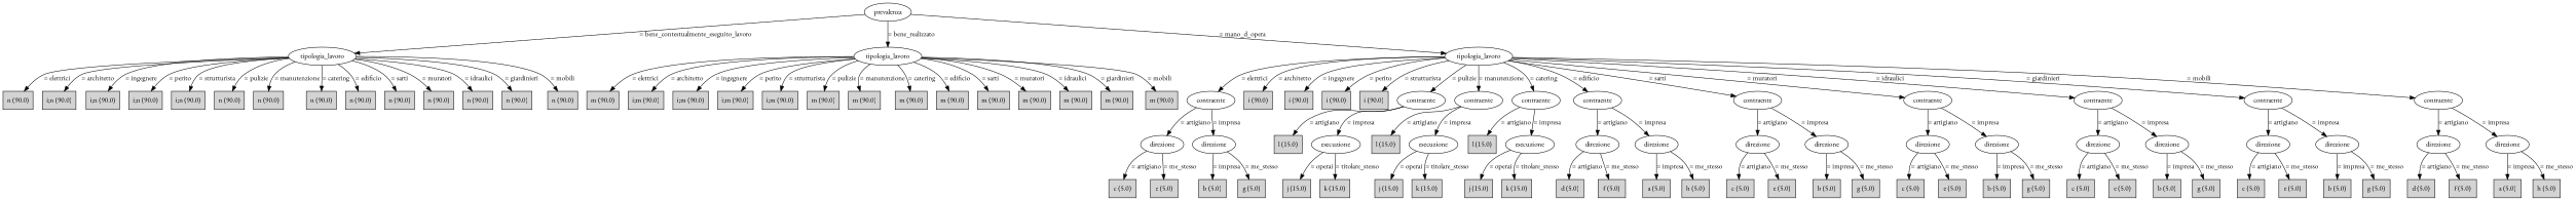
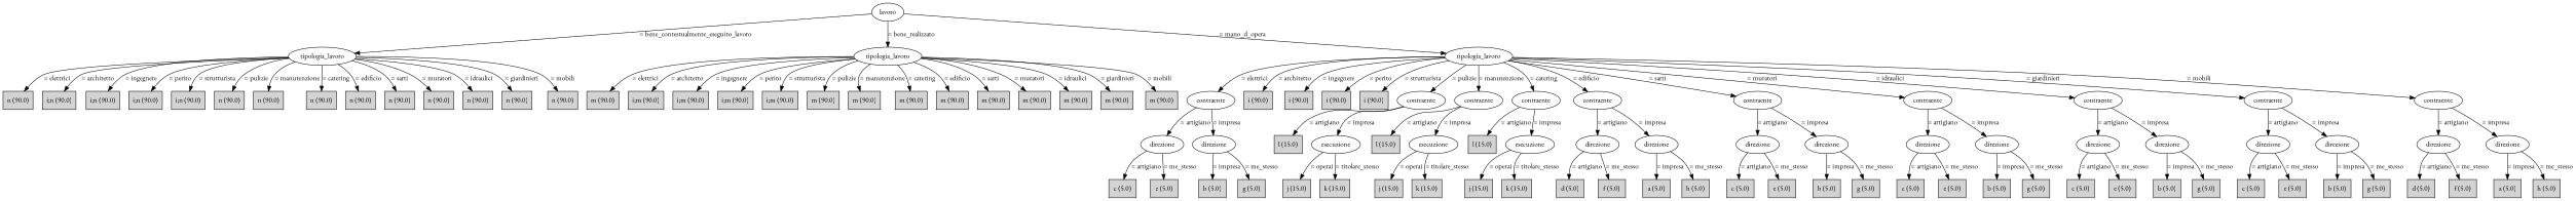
  digraph {
    fontname="EB Garamond"
    node [fontname="EB Garamond" shape=box style=filled]
    edge [fontname="EB Garamond"]
-   n1 [label=prevalenza shape="" style=""]
+   n1 [label=lavoro shape="" style=""]
    n2 [label=tipologia_lavoro shape="" style=""]
    n3 [label=tipologia_lavoro shape="" style=""]
    n4 [label=tipologia_lavoro shape="" style=""]
    n5 [label="n (90.0)"]
    n6 [label="i;n (90.0)"]
    n7 [label="i;n (90.0)"]
    n8 [label="i;n (90.0)"]
    n9 [label="i;n (90.0)"]
    n10 [label="n (90.0)"]
    n11 [label="n (90.0)"]
    n12 [label="n (90.0)"]
    n13 [label="n (90.0)"]
    n14 [label="n (90.0)"]
    n15 [label="n (90.0)"]
    n16 [label="n (90.0)"]
    n17 [label="n (90.0)"]
    n18 [label="n (90.0)"]
    n19 [label="m (90.0)"]
    n20 [label="i;m (90.0)"]
    n21 [label="i;m (90.0)"]
    n22 [label="i;m (90.0)"]
    n23 [label="i;m (90.0)"]
    n24 [label="m (90.0)"]
    n25 [label="m (90.0)"]
    n26 [label="m (90.0)"]
    n27 [label="m (90.0)"]
    n28 [label="m (90.0)"]
    n29 [label="m (90.0)"]
    n30 [label="m (90.0)"]
    n31 [label="m (90.0)"]
    n32 [label="m (90.0)"]
    n33 [label=contraente shape="" style=""]
    n34 [label="i (90.0)"]
    n35 [label="i (90.0)"]
    n36 [label="i (90.0)"]
    n37 [label="i (90.0)"]
    n38 [label=contraente shape="" style=""]
    n39 [label=contraente shape="" style=""]
    n40 [label=contraente shape="" style=""]
    n41 [label=contraente shape="" style=""]
    n42 [label=contraente shape="" style=""]
    n43 [label=contraente shape="" style=""]
    n44 [label=contraente shape="" style=""]
    n45 [label=contraente shape="" style=""]
    n46 [label=contraente shape="" style=""]
    n47 [label=direzione shape="" style=""]
    n48 [label=direzione shape="" style=""]
    n49 [label="c (5.0)"]
    n50 [label="e (5.0)"]
    n51 [label="b (5.0)"]
    n52 [label="g (5.0)"]
    n53 [label="l (15.0)"]
    n54 [label=esecuzione shape="" style=""]
    n55 [label="j (15.0)"]
    n56 [label="k (15.0)"]
    n57 [label="l (15.0)"]
    n58 [label=esecuzione shape="" style=""]
    n59 [label="j (15.0)"]
    n60 [label="k (15.0)"]
    n61 [label="l (15.0)"]
    n62 [label=esecuzione shape="" style=""]
    n63 [label="j (15.0)"]
    n64 [label="k (15.0)"]
    n65 [label=direzione shape="" style=""]
    n66 [label=direzione shape="" style=""]
    n67 [label="d (5.0)"]
    n68 [label="f (5.0)"]
    n69 [label="a (5.0)"]
    n70 [label="h (5.0)"]
    n71 [label=direzione shape="" style=""]
    n72 [label=direzione shape="" style=""]
    n73 [label="c (5.0)"]
    n74 [label="e (5.0)"]
    n75 [label="b (5.0)"]
    n76 [label="g (5.0)"]
    n77 [label=direzione shape="" style=""]
    n78 [label=direzione shape="" style=""]
    n79 [label="c (5.0)"]
    n80 [label="e (5.0)"]
    n81 [label="b (5.0)"]
    n82 [label="g (5.0)"]
    n83 [label=direzione shape="" style=""]
    n84 [label=direzione shape="" style=""]
    n85 [label="c (5.0)"]
    n86 [label="e (5.0)"]
    n87 [label="b (5.0)"]
    n88 [label="g (5.0)"]
    n89 [label=direzione shape="" style=""]
    n90 [label=direzione shape="" style=""]
    n91 [label="c (5.0)"]
    n92 [label="e (5.0)"]
    n93 [label="b (5.0)"]
    n94 [label="g (5.0)"]
    n95 [label=direzione shape="" style=""]
    n96 [label=direzione shape="" style=""]
    n97 [label="d (5.0)"]
    n98 [label="f (5.0)"]
    n99 [label="a (5.0)"]
    n100 [label="h (5.0)"]
    n1 -> n2 [label="= bene_contestualmente_eseguito_lavoro"]
    n1 -> n3 [label="= bene_realizzato"]
    n1 -> n4 [label="= mano_d_opera"]
    n2 -> n5 [label="= elettrici"]
    n2 -> n6 [label="= architetto"]
    n2 -> n7 [label="= ingegnere"]
    n2 -> n8 [label="= perito"]
    n2 -> n9 [label="= strutturista"]
    n2 -> n10 [label="= pulizie"]
    n2 -> n11 [label="= manutenzione"]
    n2 -> n12 [label="= catering"]
    n2 -> n13 [label="= edificio"]
    n2 -> n14 [label="= sarti"]
    n2 -> n15 [label="= muratori"]
    n2 -> n16 [label="= idraulici"]
    n2 -> n17 [label="= giardinieri"]
    n2 -> n18 [label="= mobili"]
    n3 -> n19 [label="= elettrici"]
    n3 -> n20 [label="= architetto"]
    n3 -> n21 [label="= ingegnere"]
    n3 -> n22 [label="= perito"]
    n3 -> n23 [label="= strutturista"]
    n3 -> n24 [label="= pulizie"]
    n3 -> n25 [label="= manutenzione"]
    n3 -> n26 [label="= catering"]
    n3 -> n27 [label="= edificio"]
    n3 -> n28 [label="= sarti"]
    n3 -> n29 [label="= muratori"]
    n3 -> n30 [label="= idraulici"]
    n3 -> n31 [label="= giardinieri"]
    n3 -> n32 [label="= mobili"]
    n4 -> n33 [label="= elettrici"]
    n4 -> n34 [label="= architetto"]
    n4 -> n35 [label="= ingegnere"]
    n4 -> n36 [label="= perito"]
    n4 -> n37 [label="= strutturista"]
    n4 -> n38 [label="= pulizie"]
    n4 -> n39 [label="= manutenzione"]
    n4 -> n40 [label="= catering"]
    n4 -> n41 [label="= edificio"]
    n4 -> n42 [label="= sarti"]
    n4 -> n43 [label="= muratori"]
    n4 -> n44 [label="= idraulici"]
    n4 -> n45 [label="= giardinieri"]
    n4 -> n46 [label="= mobili"]
    n33 -> n47 [label="= artigiano"]
    n33 -> n48 [label="= impresa"]
    n38 -> n53 [label="= artigiano"]
    n38 -> n54 [label="= impresa"]
    n39 -> n57 [label="= artigiano"]
    n39 -> n58 [label="= impresa"]
    n40 -> n61 [label="= artigiano"]
    n40 -> n62 [label="= impresa"]
    n41 -> n65 [label="= artigiano"]
    n41 -> n66 [label="= impresa"]
    n42 -> n71 [label="= artigiano"]
    n42 -> n72 [label="= impresa"]
    n43 -> n77 [label="= artigiano"]
    n43 -> n78 [label="= impresa"]
    n44 -> n83 [label="= artigiano"]
    n44 -> n84 [label="= impresa"]
    n45 -> n89 [label="= artigiano"]
    n45 -> n90 [label="= impresa"]
    n46 -> n95 [label="= artigiano"]
    n46 -> n96 [label="= impresa"]
    n47 -> n49 [label="= artigiano"]
    n47 -> n50 [label="= me_stesso"]
    n48 -> n51 [label="= impresa"]
    n48 -> n52 [label="= me_stesso"]
    n54 -> n55 [label="= operai"]
    n54 -> n56 [label="= titolare_stesso"]
    n58 -> n59 [label="= operai"]
    n58 -> n60 [label="= titolare_stesso"]
    n62 -> n63 [label="= operai"]
    n62 -> n64 [label="= titolare_stesso"]
    n65 -> n67 [label="= artigiano"]
    n65 -> n68 [label="= me_stesso"]
    n66 -> n69 [label="= impresa"]
    n66 -> n70 [label="= me_stesso"]
    n71 -> n73 [label="= artigiano"]
    n71 -> n74 [label="= me_stesso"]
    n72 -> n75 [label="= impresa"]
    n72 -> n76 [label="= me_stesso"]
    n77 -> n79 [label="= artigiano"]
    n77 -> n80 [label="= me_stesso"]
    n78 -> n81 [label="= impresa"]
    n78 -> n82 [label="= me_stesso"]
    n83 -> n85 [label="= artigiano"]
    n83 -> n86 [label="= me_stesso"]
    n84 -> n87 [label="= impresa"]
    n84 -> n88 [label="= me_stesso"]
    n89 -> n91 [label="= artigiano"]
    n89 -> n92 [label="= me_stesso"]
    n90 -> n93 [label="= impresa"]
    n90 -> n94 [label="= me_stesso"]
    n95 -> n97 [label="= artigiano"]
    n95 -> n98 [label="= me_stesso"]
    n96 -> n99 [label="= impresa"]
    n96 -> n100 [label="= me_stesso"]
  }
